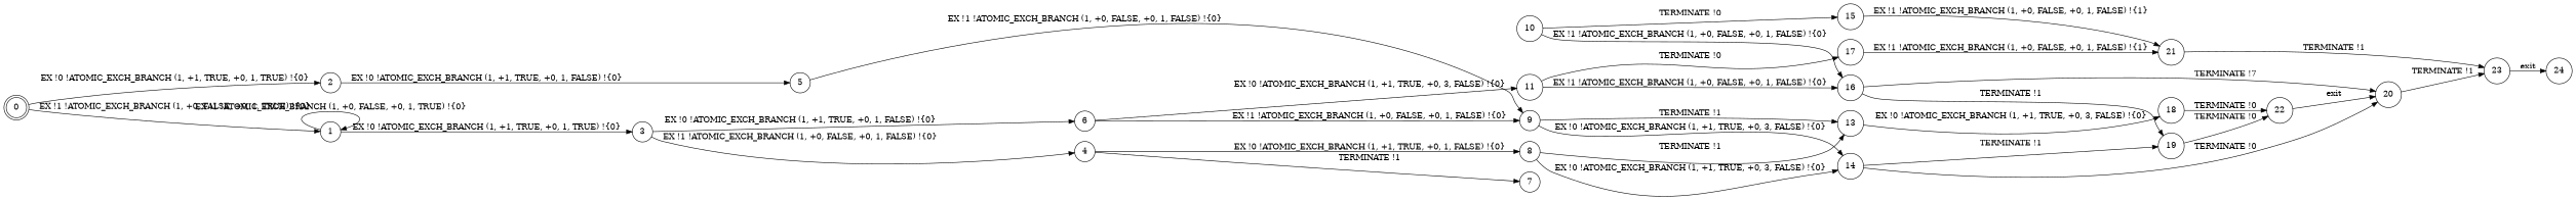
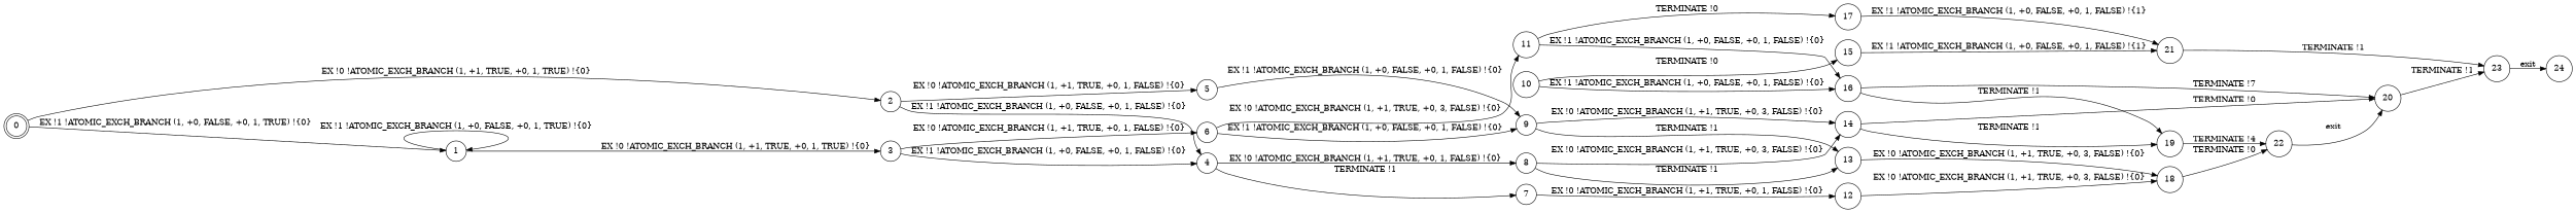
  digraph {
    rankdir=LR
    node [shape=circle]
    0 [peripheries=2]
    1
    2
    3
    4
    5
    6
    7
    8
    9
    11
+   12
    13
    14
    10
    15
    16
    17
    18
    19
    20
    21
    22
    23
    24
    0 -> 1 [label="EX !1 !ATOMIC_EXCH_BRANCH (1, +0, FALSE, +0, 1, TRUE) !{0}"]
    0 -> 2 [label="EX !0 !ATOMIC_EXCH_BRANCH (1, +1, TRUE, +0, 1, TRUE) !{0}"]
    1 -> 1 [label="EX !1 !ATOMIC_EXCH_BRANCH (1, +0, FALSE, +0, 1, TRUE) !{0}"]
    1 -> 3 [label="EX !0 !ATOMIC_EXCH_BRANCH (1, +1, TRUE, +0, 1, TRUE) !{0}"]
+   2 -> 4 [label="EX !1 !ATOMIC_EXCH_BRANCH (1, +0, FALSE, +0, 1, FALSE) !{0}"]
    2 -> 5 [label="EX !0 !ATOMIC_EXCH_BRANCH (1, +1, TRUE, +0, 1, FALSE) !{0}"]
    3 -> 4 [label="EX !1 !ATOMIC_EXCH_BRANCH (1, +0, FALSE, +0, 1, FALSE) !{0}"]
    3 -> 6 [label="EX !0 !ATOMIC_EXCH_BRANCH (1, +1, TRUE, +0, 1, FALSE) !{0}"]
    4 -> 7 [label="TERMINATE !1"]
    4 -> 8 [label="EX !0 !ATOMIC_EXCH_BRANCH (1, +1, TRUE, +0, 1, FALSE) !{0}"]
    5 -> 9 [label="EX !1 !ATOMIC_EXCH_BRANCH (1, +0, FALSE, +0, 1, FALSE) !{0}"]
    6 -> 9 [label="EX !1 !ATOMIC_EXCH_BRANCH (1, +0, FALSE, +0, 1, FALSE) !{0}"]
    6 -> 11 [label="EX !0 !ATOMIC_EXCH_BRANCH (1, +1, TRUE, +0, 3, FALSE) !{0}"]
+   7 -> 12 [label="EX !0 !ATOMIC_EXCH_BRANCH (1, +1, TRUE, +0, 1, FALSE) !{0}"]
    8 -> 13 [label="TERMINATE !1"]
    8 -> 14 [label="EX !0 !ATOMIC_EXCH_BRANCH (1, +1, TRUE, +0, 3, FALSE) !{0}"]
    9 -> 13 [label="TERMINATE !1"]
    9 -> 14 [label="EX !0 !ATOMIC_EXCH_BRANCH (1, +1, TRUE, +0, 3, FALSE) !{0}"]
    11 -> 16 [label="EX !1 !ATOMIC_EXCH_BRANCH (1, +0, FALSE, +0, 1, FALSE) !{0}"]
    11 -> 17 [label="TERMINATE !0"]
+   12 -> 18 [label="EX !0 !ATOMIC_EXCH_BRANCH (1, +1, TRUE, +0, 3, FALSE) !{0}"]
    13 -> 18 [label="EX !0 !ATOMIC_EXCH_BRANCH (1, +1, TRUE, +0, 3, FALSE) !{0}"]
    14 -> 19 [label="TERMINATE !1"]
    14 -> 20 [label="TERMINATE !0"]
    10 -> 15 [label="TERMINATE !0"]
    10 -> 16 [label="EX !1 !ATOMIC_EXCH_BRANCH (1, +0, FALSE, +0, 1, FALSE) !{0}"]
    15 -> 21 [label="EX !1 !ATOMIC_EXCH_BRANCH (1, +0, FALSE, +0, 1, FALSE) !{1}"]
    16 -> 19 [label="TERMINATE !1"]
    16 -> 20 [label="TERMINATE !7"]
    17 -> 21 [label="EX !1 !ATOMIC_EXCH_BRANCH (1, +0, FALSE, +0, 1, FALSE) !{1}"]
    18 -> 22 [label="TERMINATE !0"]
-   19 -> 22 [label="TERMINATE !0"]
+   19 -> 22 [label="TERMINATE !4"]
    20 -> 23 [label="TERMINATE !1"]
    21 -> 23 [label="TERMINATE !1"]
    22 -> 20 [label=exit]
    23 -> 24 [label=exit]
  }
